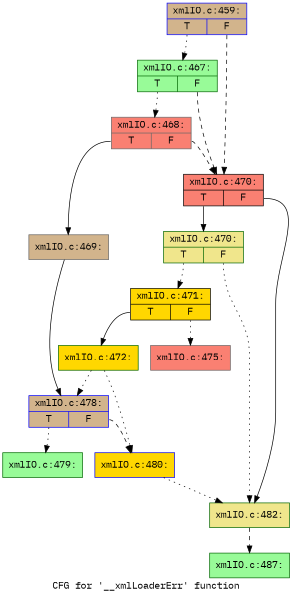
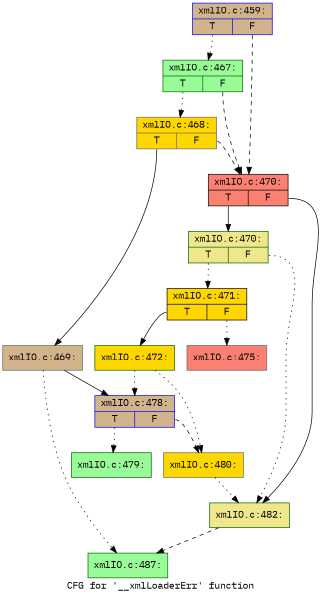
  digraph {
    fontname="IBM Plex Mono"
    label="CFG for '__xmlLoaderErr' function"
    node [color=darkgreen fillcolor=tan fontname="IBM Plex Mono" shape=record style=filled]
    edge [fontname="IBM Plex Mono" style=dotted tailport=s0]
    n1 [color=blue label="{xmlIO.c:459:|{<s0>T|<s1>F}}"]
    n2 [fillcolor=palegreen label="{xmlIO.c:467:|{<s0>T|<s1>F}}"]
    n3 [color=black fillcolor=salmon label="{xmlIO.c:470:|{<s0>T|<s1>F}}"]
-   n4 [color=gray40 fillcolor=salmon label="{xmlIO.c:468:|{<s0>T|<s1>F}}"]
+   n4 [color=gray40 fillcolor=gold label="{xmlIO.c:468:|{<s0>T|<s1>F}}"]
    n5 [fillcolor=khaki label="{xmlIO.c:470:|{<s0>T|<s1>F}}"]
    n6 [fillcolor=khaki label="{xmlIO.c:482:}"]
    n7 [color=gray40 label="{xmlIO.c:469:}"]
    n8 [color=black fillcolor=gold label="{xmlIO.c:471:|{<s0>T|<s1>F}}"]
    n9 [fillcolor=palegreen label="{xmlIO.c:487:}"]
    n10 [color=blue label="{xmlIO.c:478:|{<s0>T|<s1>F}}"]
    n11 [fillcolor=gold label="{xmlIO.c:472:}"]
    n12 [color=gray40 fillcolor=salmon label="{xmlIO.c:475:}"]
-   n13 [color=blue fillcolor=gold label="{xmlIO.c:480:}"]
+   n13 [color=gray40 fillcolor=gold label="{xmlIO.c:480:}"]
    n14 [fillcolor=palegreen label="{xmlIO.c:479:}"]
    n1 -> n2
    n1 -> n3 [style=dashed tailport=s1]
    n2 -> n3 [style=dashed tailport=s1]
    n2 -> n4
    n3 -> n5 [style=solid]
    n3 -> n6 [style=solid tailport=s1]
    n4 -> n3 [style=dashed tailport=s1]
    n4 -> n7 [style=solid]
    n5 -> n6 [tailport=s1]
    n5 -> n8
    n6 -> n9 [style=dashed]
+   n7 -> n9
    n7 -> n10 [style=solid]
    n8 -> n11 [style=solid]
    n8 -> n12 [tailport=s1]
    n10 -> n13 [style=dashed tailport=s1]
    n10 -> n14
    n11 -> n10
    n11 -> n13
    n13 -> n6
  }
